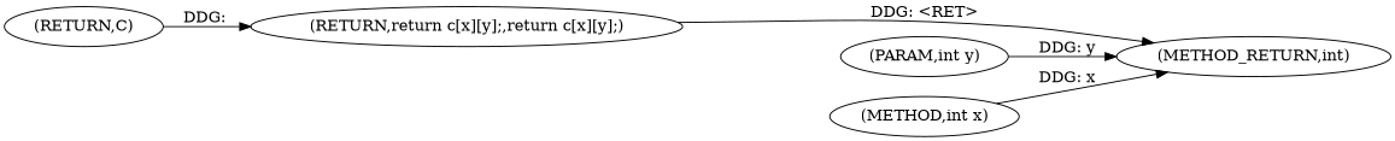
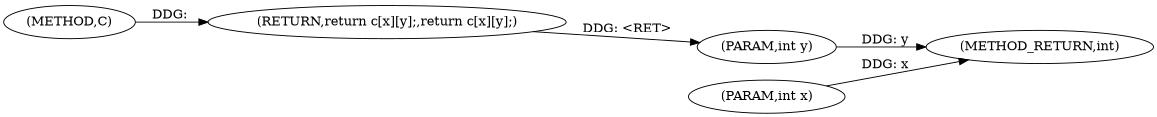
  digraph {
    rankdir=LR
-   n1 [label="(RETURN,C)"]
+   n1 [label="(METHOD,C)"]
    n2 [label="(RETURN,return c[x][y];,return c[x][y];)"]
-   n3 [label="(METHOD,int x)"]
+   n3 [label="(PARAM,int x)"]
    n4 [label="(METHOD_RETURN,int)"]
    n5 [label="(PARAM,int y)"]
    n1 -> n2 [label="DDG: "]
-   n2 -> n4 [label="DDG: <RET>"]
+   n2 -> n5 [label="DDG: <RET>"]
    n3 -> n4 [label="DDG: x"]
    n5 -> n4 [label="DDG: y"]
  }
